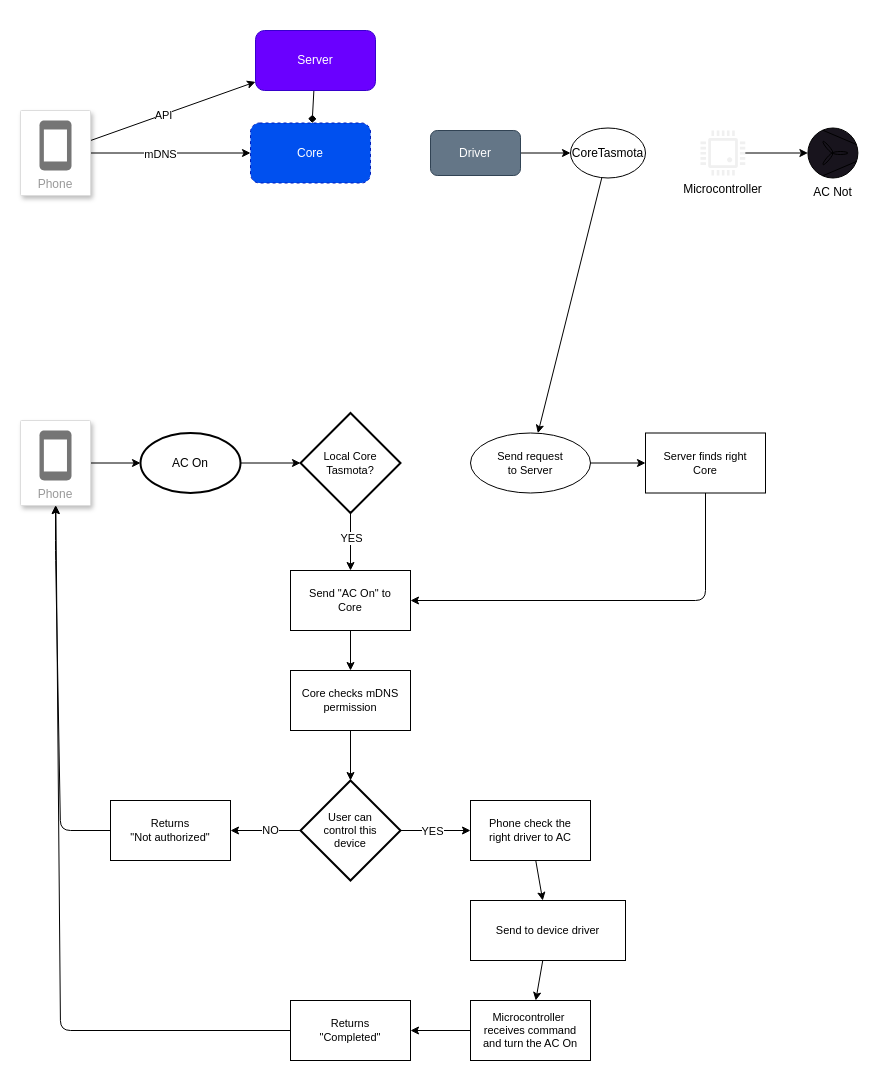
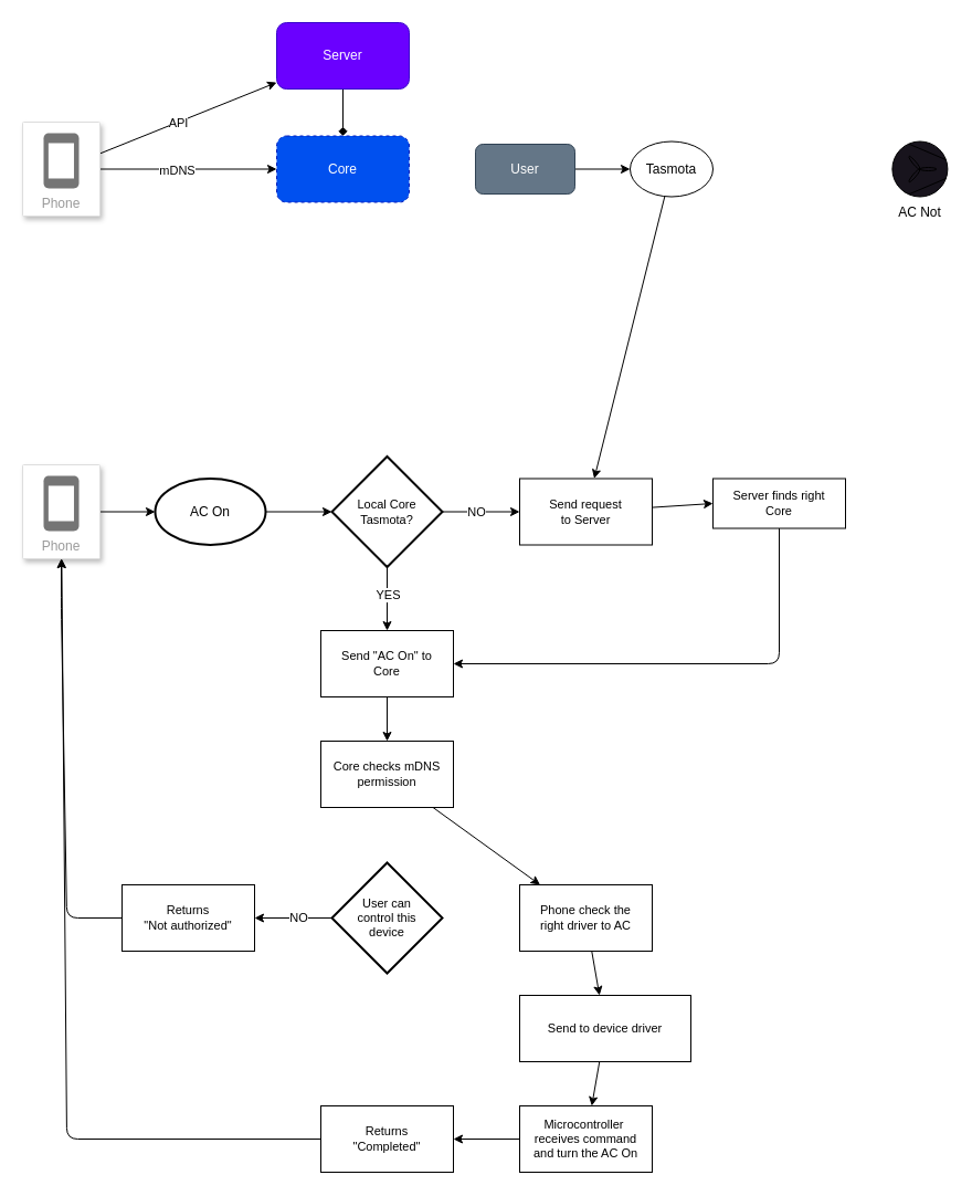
  <mxCell id="0" />
  <mxCell id="1" parent="0" />
  <mxCell id="2" style="edgeStyle=none;html=1;" edge="1" parent="1" source="6" target="18"><mxGeometry relative="1" as="geometry" /></mxCell>
  <mxCell id="3" value="API" style="edgeLabel;html=1;align=center;verticalAlign=middle;resizable=0;points=[];" vertex="1" connectable="0" parent="2"><mxGeometry x="-0.12" relative="1" as="geometry"><mxPoint as="offset" /></mxGeometry></mxCell>
  <mxCell id="4" style="edgeStyle=none;html=1;" edge="1" parent="1" source="6" target="16"><mxGeometry relative="1" as="geometry" /></mxCell>
  <mxCell id="5" value="mDNS" style="edgeLabel;html=1;align=center;verticalAlign=middle;resizable=0;points=[];" vertex="1" connectable="0" parent="4"><mxGeometry x="-0.142" y="-1" relative="1" as="geometry"><mxPoint as="offset" /></mxGeometry></mxCell>
  <mxCell id="6" value="Phone" style="strokeColor=#dddddd;shadow=1;strokeWidth=1;rounded=1;absoluteArcSize=1;arcSize=2;labelPosition=center;verticalLabelPosition=middle;align=center;verticalAlign=bottom;spacingLeft=0;fontColor=#999999;fontSize=12;whiteSpace=wrap;spacingBottom=2;" vertex="1" parent="1"><mxGeometry x="20" y="110" width="70" height="85" as="geometry" /></mxCell>
  <mxCell id="7" value="" style="sketch=0;dashed=0;connectable=0;html=1;fillColor=#757575;strokeColor=none;shape=mxgraph.gcp2.phone;part=1;" vertex="1" parent="6"><mxGeometry x="0.5" width="32" height="50" relative="1" as="geometry"><mxPoint x="-16" y="10" as="offset" /></mxGeometry></mxCell>
  <mxCell id="8" value="" style="group" vertex="1" connectable="0" parent="1"><mxGeometry x="700" y="127.5" width="157.4" height="50" as="geometry" /></mxCell>
- <mxCell id="9" value="Microcontroller" style="pointerEvents=1;shadow=0;dashed=0;html=1;strokeColor=none;fillColor=#f0f0f0;labelPosition=center;verticalLabelPosition=bottom;verticalAlign=top;align=center;outlineConnect=0;shape=mxgraph.veeam.cpu;rounded=1;" vertex="1" parent="8"><mxGeometry y="2.6" width="44.8" height="44.8" as="geometry" /></mxCell>
  <mxCell id="10" value="AC Not" style="verticalLabelPosition=bottom;outlineConnect=0;align=center;dashed=0;html=1;verticalAlign=top;shape=mxgraph.pid2misc.fan;fanType=common;rounded=1;strokeWidth=1;fontSize=12;fillColor=#18141d;" vertex="1" parent="8"><mxGeometry x="107.4" width="50" height="50" as="geometry" /></mxCell>
- <mxCell id="11" style="edgeStyle=none;html=1;" edge="1" parent="8" source="9" target="10"><mxGeometry relative="1" as="geometry" /></mxCell>
  <mxCell id="12" style="edgeStyle=none;html=1;" edge="1" parent="1" source="13" target="32"><mxGeometry relative="1" as="geometry" /></mxCell>
- <mxCell id="13" value="CoreTasmota" style="ellipse;whiteSpace=wrap;html=1;" vertex="1" parent="1"><mxGeometry x="570" y="127.5" width="75" height="50" as="geometry" /></mxCell>
+ <mxCell id="13" value="Tasmota" style="ellipse;whiteSpace=wrap;html=1;" vertex="1" parent="1"><mxGeometry x="570" y="127.5" width="75" height="50" as="geometry" /></mxCell>
  <mxCell id="14" style="edgeStyle=none;html=1;" edge="1" parent="1" source="15" target="13"><mxGeometry relative="1" as="geometry" /></mxCell>
- <mxCell id="15" value="Driver" style="rounded=1;whiteSpace=wrap;html=1;fillColor=#647687;fontColor=#ffffff;strokeColor=#314354;" vertex="1" parent="1"><mxGeometry x="430" y="130" width="90" height="45" as="geometry" /></mxCell>
+ <mxCell id="15" value="User" style="rounded=1;whiteSpace=wrap;html=1;fillColor=#647687;fontColor=#ffffff;strokeColor=#314354;" vertex="1" parent="1"><mxGeometry x="430" y="130" width="90" height="45" as="geometry" /></mxCell>
  <mxCell id="16" value="Core" style="rounded=1;whiteSpace=wrap;html=1;fillColor=#0050ef;fontColor=#ffffff;strokeColor=#001DBC;dashed=1;" vertex="1" parent="1"><mxGeometry x="250" y="122.5" width="120" height="60" as="geometry" /></mxCell>
  <mxCell id="17" style="edgeStyle=none;html=1;endArrow=diamond;" edge="1" parent="1" source="18" target="16"><mxGeometry relative="1" as="geometry" /></mxCell>
- <mxCell id="18" value="Server" style="rounded=1;whiteSpace=wrap;html=1;fillColor=#6a00ff;fontColor=#ffffff;strokeColor=#3700CC;" vertex="1" parent="1"><mxGeometry x="255" y="30" width="120" height="60" as="geometry" /></mxCell>
+ <mxCell id="18" value="Server" style="rounded=1;whiteSpace=wrap;html=1;fillColor=#6a00ff;fontColor=#ffffff;strokeColor=#3700CC;" vertex="1" parent="1"><mxGeometry x="250" y="20" width="120" height="60" as="geometry" /></mxCell>
  <mxCell id="19" style="edgeStyle=none;html=1;entryX=0;entryY=0.5;entryDx=0;entryDy=0;entryPerimeter=0;" edge="1" parent="1" source="20" target="23"><mxGeometry relative="1" as="geometry" /></mxCell>
  <mxCell id="20" value="Phone" style="strokeColor=#dddddd;shadow=1;strokeWidth=1;rounded=1;absoluteArcSize=1;arcSize=2;labelPosition=center;verticalLabelPosition=middle;align=center;verticalAlign=bottom;spacingLeft=0;fontColor=#999999;fontSize=12;whiteSpace=wrap;spacingBottom=2;" vertex="1" parent="1"><mxGeometry x="20" y="420" width="70" height="85" as="geometry" /></mxCell>
  <mxCell id="21" value="" style="sketch=0;dashed=0;connectable=0;html=1;fillColor=#757575;strokeColor=none;shape=mxgraph.gcp2.phone;part=1;" vertex="1" parent="20"><mxGeometry x="0.5" width="32" height="50" relative="1" as="geometry"><mxPoint x="-16" y="10" as="offset" /></mxGeometry></mxCell>
  <mxCell id="22" style="edgeStyle=none;html=1;fontSize=11;" edge="1" parent="1" source="23" target="28"><mxGeometry relative="1" as="geometry" /></mxCell>
  <mxCell id="23" value="AC On" style="strokeWidth=2;html=1;shape=mxgraph.flowchart.start_1;whiteSpace=wrap;" vertex="1" parent="1"><mxGeometry x="140" y="432.5" width="100" height="60" as="geometry" /></mxCell>
  <mxCell id="24" style="edgeStyle=none;html=1;fontSize=11;" edge="1" parent="1" source="28" target="30"><mxGeometry relative="1" as="geometry" /></mxCell>
  <mxCell id="25" value="YES" style="edgeLabel;html=1;align=center;verticalAlign=middle;resizable=0;points=[];fontSize=11;" vertex="1" connectable="0" parent="24"><mxGeometry x="-0.134" relative="1" as="geometry"><mxPoint as="offset" /></mxGeometry></mxCell>
+ <mxCell id="26" style="edgeStyle=none;html=1;fontSize=11;" edge="1" parent="1" source="28" target="32"><mxGeometry relative="1" as="geometry" /></mxCell>
+ <mxCell id="27" value="NO" style="edgeLabel;html=1;align=center;verticalAlign=middle;resizable=0;points=[];fontSize=11;" vertex="1" connectable="0" parent="26"><mxGeometry x="-0.146" relative="1" as="geometry"><mxPoint as="offset" /></mxGeometry></mxCell>
  <mxCell id="28" value="Local Core&lt;br style=&quot;font-size: 11px;&quot;&gt;Tasmota?" style="strokeWidth=2;html=1;shape=mxgraph.flowchart.decision;whiteSpace=wrap;fontSize=11;" vertex="1" parent="1"><mxGeometry x="300" y="412.5" width="100" height="100" as="geometry" /></mxCell>
  <mxCell id="29" style="edgeStyle=none;html=1;fontSize=11;" edge="1" parent="1" source="30" target="42"><mxGeometry relative="1" as="geometry" /></mxCell>
  <mxCell id="30" value="Send &quot;AC On&quot; to&lt;br&gt;Core" style="rounded=0;whiteSpace=wrap;html=1;fontSize=11;" vertex="1" parent="1"><mxGeometry x="290" y="570" width="120" height="60" as="geometry" /></mxCell>
  <mxCell id="31" style="edgeStyle=none;html=1;entryX=0;entryY=0.5;entryDx=0;entryDy=0;fontSize=11;" edge="1" parent="1" source="32" target="34"><mxGeometry relative="1" as="geometry" /></mxCell>
- <mxCell id="32" value="Send request&lt;br&gt;to Server" style="ellipse;whiteSpace=wrap;html=1;fontSize=11;" vertex="1" parent="1"><mxGeometry x="470" y="432.5" width="120" height="60" as="geometry" /></mxCell>
+ <mxCell id="32" value="Send request&lt;br&gt;to Server" style="rounded=0;whiteSpace=wrap;html=1;fontSize=11;" vertex="1" parent="1"><mxGeometry x="470" y="432.5" width="120" height="60" as="geometry" /></mxCell>
  <mxCell id="33" style="edgeStyle=none;html=1;fontSize=11;" edge="1" parent="1" source="34" target="30"><mxGeometry relative="1" as="geometry"><Array as="points"><mxPoint x="705" y="600" /></Array></mxGeometry></mxCell>
- <mxCell id="34" value="Server finds right&lt;br&gt;Core" style="rounded=0;whiteSpace=wrap;html=1;fontSize=11;" vertex="1" parent="1"><mxGeometry x="645" y="432.5" width="120" height="60" as="geometry" /></mxCell>
+ <mxCell id="34" value="Server finds right&lt;br&gt;Core" style="rounded=0;whiteSpace=wrap;html=1;fontSize=11;" vertex="1" parent="1"><mxGeometry x="645" y="432.5" width="120" height="45" as="geometry" /></mxCell>
  <mxCell id="35" style="edgeStyle=none;html=1;fontSize=11;" edge="1" parent="1" source="36" target="38"><mxGeometry relative="1" as="geometry" /></mxCell>
  <mxCell id="36" value="Phone check the&lt;br&gt;right driver to AC" style="rounded=0;whiteSpace=wrap;html=1;fontSize=11;" vertex="1" parent="1"><mxGeometry x="470" y="800" width="120" height="60" as="geometry" /></mxCell>
  <mxCell id="37" style="edgeStyle=none;html=1;fontSize=11;" edge="1" parent="1" source="38" target="40"><mxGeometry relative="1" as="geometry" /></mxCell>
  <mxCell id="38" value="Send to device driver" style="rounded=0;whiteSpace=wrap;html=1;fontSize=11;" vertex="1" parent="1"><mxGeometry x="470" y="900" width="155" height="60" as="geometry" /></mxCell>
  <mxCell id="39" style="edgeStyle=none;html=1;fontSize=11;" edge="1" parent="1" source="40" target="50"><mxGeometry relative="1" as="geometry" /></mxCell>
  <mxCell id="40" value="Microcontroller&amp;nbsp;&lt;br&gt;receives command&lt;br&gt;and turn the AC On" style="rounded=0;whiteSpace=wrap;html=1;fontSize=11;" vertex="1" parent="1"><mxGeometry x="470" y="1000" width="120" height="60" as="geometry" /></mxCell>
- <mxCell id="41" style="edgeStyle=none;html=1;fontSize=11;" edge="1" parent="1" source="42" target="46"><mxGeometry relative="1" as="geometry" /></mxCell>
+ <mxCell id="41" style="edgeStyle=none;html=1;fontSize=11;" edge="1" parent="1" source="42" target="36"><mxGeometry relative="1" as="geometry" /></mxCell>
  <mxCell id="42" value="Core checks mDNS&lt;br&gt;permission" style="rounded=0;whiteSpace=wrap;html=1;fontSize=11;" vertex="1" parent="1"><mxGeometry x="290" y="670" width="120" height="60" as="geometry" /></mxCell>
  <mxCell id="43" value="NO" style="edgeStyle=none;html=1;fontSize=11;" edge="1" parent="1" source="46" target="48"><mxGeometry x="-0.143" relative="1" as="geometry"><mxPoint as="offset" /></mxGeometry></mxCell>
- <mxCell id="44" style="edgeStyle=none;html=1;fontSize=11;" edge="1" parent="1" source="46" target="36"><mxGeometry relative="1" as="geometry" /></mxCell>
- <mxCell id="45" value="YES" style="edgeLabel;html=1;align=center;verticalAlign=middle;resizable=0;points=[];fontSize=11;" vertex="1" connectable="0" parent="44"><mxGeometry x="-0.113" relative="1" as="geometry"><mxPoint as="offset" /></mxGeometry></mxCell>
  <mxCell id="46" value="User can&lt;br&gt;control this&lt;br&gt;device" style="strokeWidth=2;html=1;shape=mxgraph.flowchart.decision;whiteSpace=wrap;fontSize=11;" vertex="1" parent="1"><mxGeometry x="300" y="780" width="100" height="100" as="geometry" /></mxCell>
  <mxCell id="47" style="edgeStyle=none;html=1;fontSize=11;" edge="1" parent="1" source="48" target="20"><mxGeometry relative="1" as="geometry"><Array as="points"><mxPoint x="60" y="830" /><mxPoint x="55" y="550" /></Array></mxGeometry></mxCell>
  <mxCell id="48" value="Returns &lt;br&gt;&quot;Not authorized&quot;" style="rounded=0;whiteSpace=wrap;html=1;fontSize=11;" vertex="1" parent="1"><mxGeometry x="110" y="800" width="120" height="60" as="geometry" /></mxCell>
  <mxCell id="49" style="edgeStyle=none;html=1;fontSize=11;" edge="1" parent="1" source="50" target="20"><mxGeometry relative="1" as="geometry"><Array as="points"><mxPoint x="60" y="1030" /></Array></mxGeometry></mxCell>
  <mxCell id="50" value="Returns &lt;br&gt;&quot;Completed&quot;" style="rounded=0;whiteSpace=wrap;html=1;fontSize=11;" vertex="1" parent="1"><mxGeometry x="290" y="1000" width="120" height="60" as="geometry" /></mxCell>
